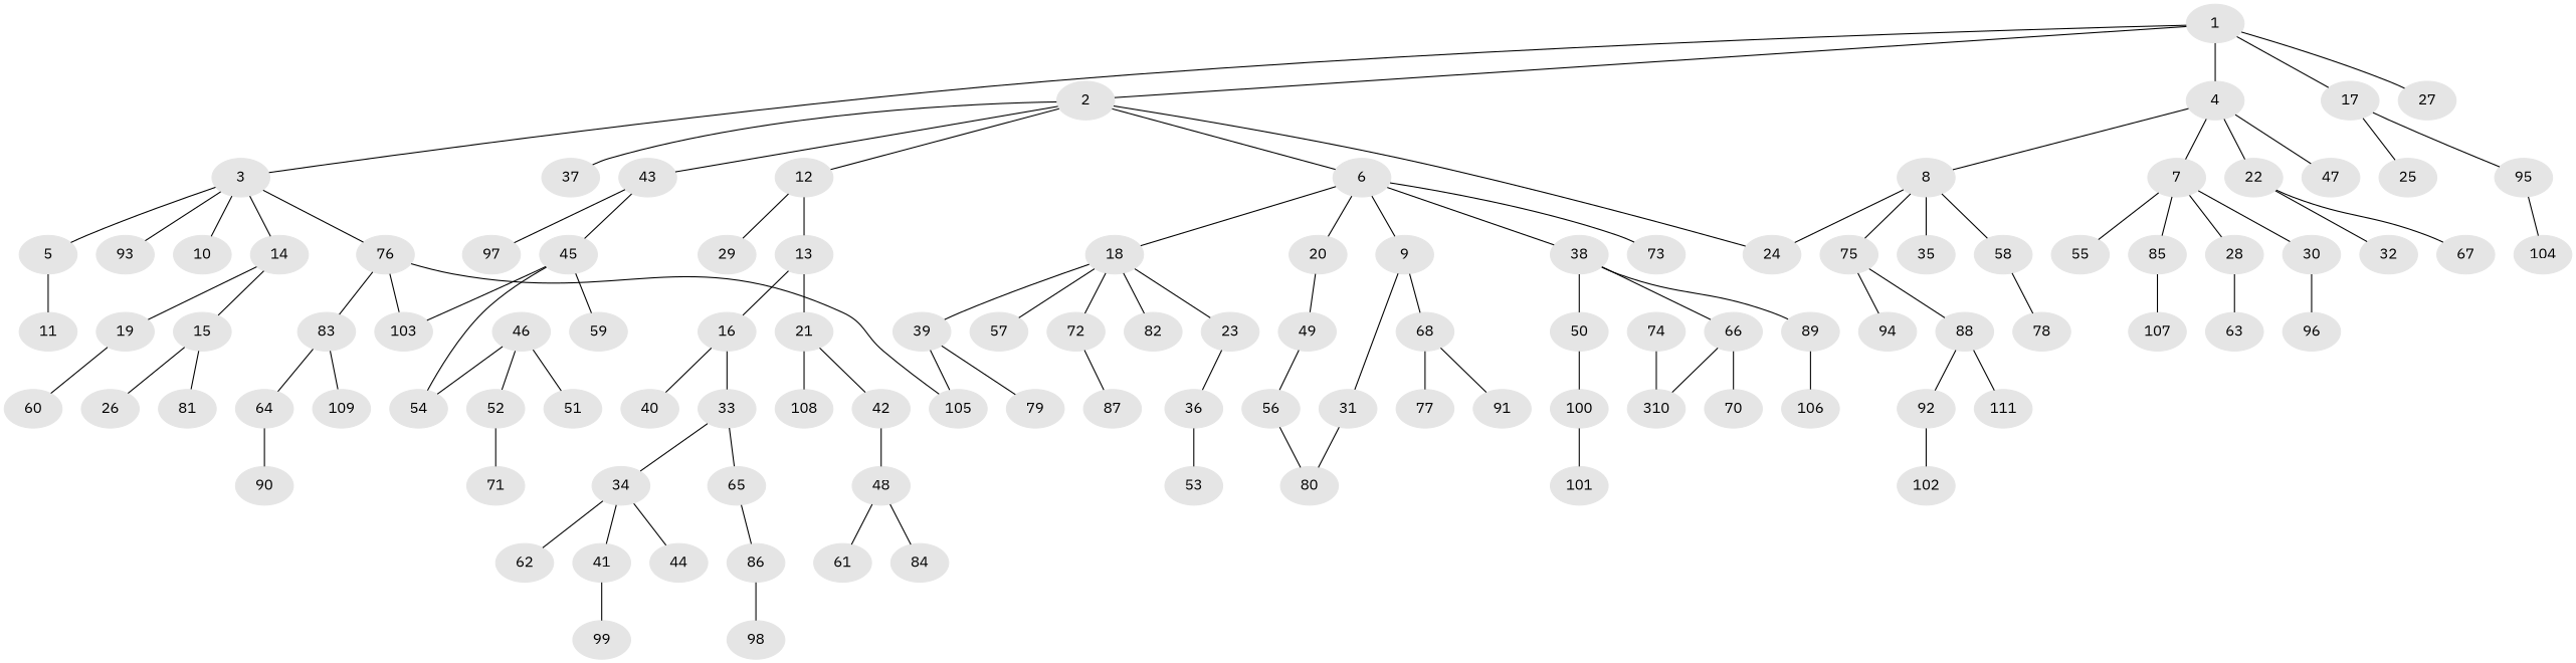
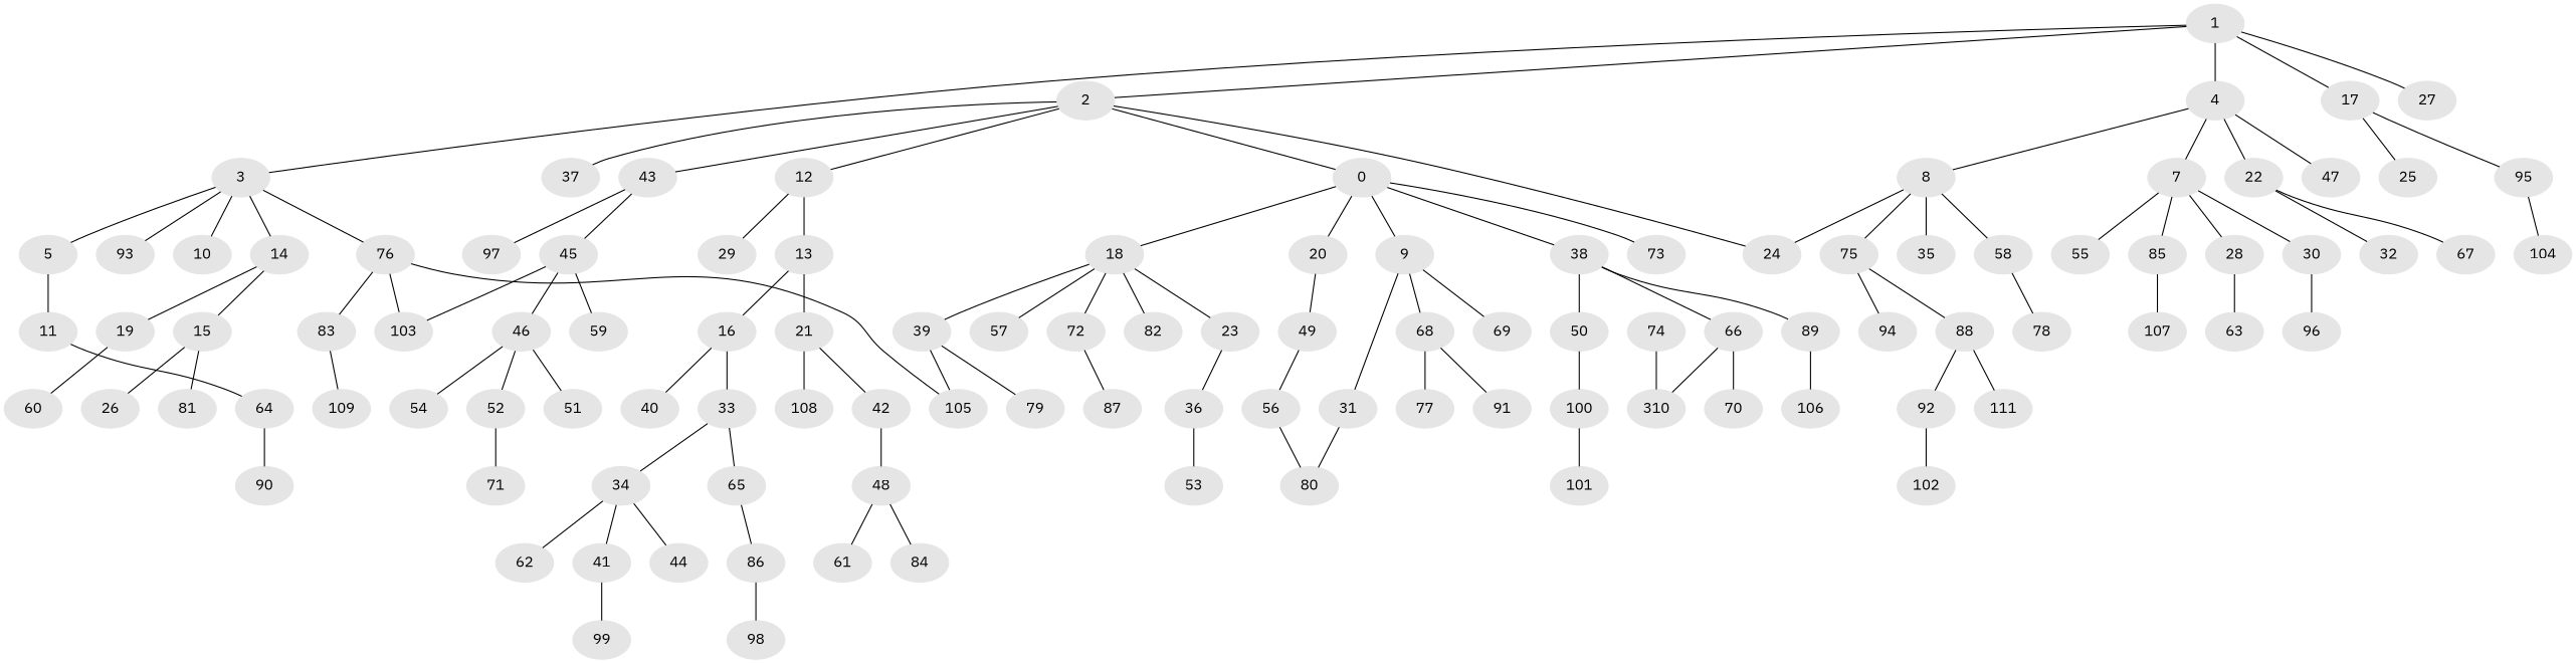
  graph {
    fontname="IBM Plex Sans"
    node [color=gray90 fontname="IBM Plex Sans" style=filled]
    edge [fontname="IBM Plex Sans"]
    1
    2
    3
    4
    17
    27
-   6
+   6 [label=0]
    12
    24
    37
    43
    5
    10
    14
    76
    93
    7
    8
    22
    47
    25
    95
    9
    18
    20
    38
    73
    13
    29
    45
    97
    11
    15
    19
    105
    103
    83
    28
    30
    55
    85
    35
    58
    75
    32
    67
    64
    31
    68
+   69
    23
    39
    57
    72
    82
    49
    50
    66
    89
    63
    96
    107
    78
    88
    94
    80
    77
    91
    90
    16
    21
    33
    40
    42
    108
    26
    81
    60
    34
    65
    104
    36
    79
    87
    56
    48
    53
    41
    44
    62
    86
    99
    100
    70
    n95 [label=310]
    106
    61
    84
    46
    59
    51
    52
    54
    71
    101
    74
    98
    92
    111
    109
    102
    1 -- 2
    1 -- 3
    1 -- 4
    1 -- 17
    1 -- 27
    2 -- 6
    2 -- 12
    2 -- 24
    2 -- 37
    2 -- 43
    3 -- 5
    3 -- 10
    3 -- 14
    3 -- 76
    3 -- 93
    4 -- 7
    4 -- 8
    4 -- 22
    4 -- 47
    17 -- 25
    17 -- 95
    6 -- 9
    6 -- 18
    6 -- 20
    6 -- 38
    6 -- 73
    12 -- 13
    12 -- 29
    43 -- 45
    43 -- 97
    5 -- 11
    14 -- 15
    14 -- 19
    76 -- 105
    76 -- 103
    76 -- 83
    7 -- 28
    7 -- 30
    7 -- 55
    7 -- 85
    8 -- 24
    8 -- 35
    8 -- 58
    8 -- 75
    22 -- 32
    22 -- 67
    95 -- 104
    9 -- 31
    9 -- 68
+   9 -- 69
    18 -- 23
    18 -- 39
    18 -- 57
    18 -- 72
    18 -- 82
    20 -- 49
    38 -- 50
    38 -- 66
    38 -- 89
    13 -- 16
    13 -- 21
    45 -- 103
-   45 -- 54
+   45 -- 46
    45 -- 59
-   83 -- 64
+   11 -- 64
    15 -- 26
    15 -- 81
    19 -- 60
    83 -- 109
    28 -- 63
    30 -- 96
    85 -- 107
    58 -- 78
    75 -- 88
    75 -- 94
    64 -- 90
    31 -- 80
    68 -- 77
    68 -- 91
    23 -- 36
    39 -- 105
    39 -- 79
    72 -- 87
    49 -- 56
    50 -- 100
    66 -- 70
    66 -- n95
    89 -- 106
    88 -- 92
    88 -- 111
    16 -- 33
    16 -- 40
    21 -- 42
    21 -- 108
    33 -- 34
    33 -- 65
    42 -- 48
    34 -- 41
    34 -- 44
    34 -- 62
    65 -- 86
    36 -- 53
    56 -- 80
    48 -- 61
    48 -- 84
    41 -- 99
    86 -- 98
    100 -- 101
    46 -- 51
    46 -- 52
    46 -- 54
    52 -- 71
    74 -- n95
    92 -- 102
  }
